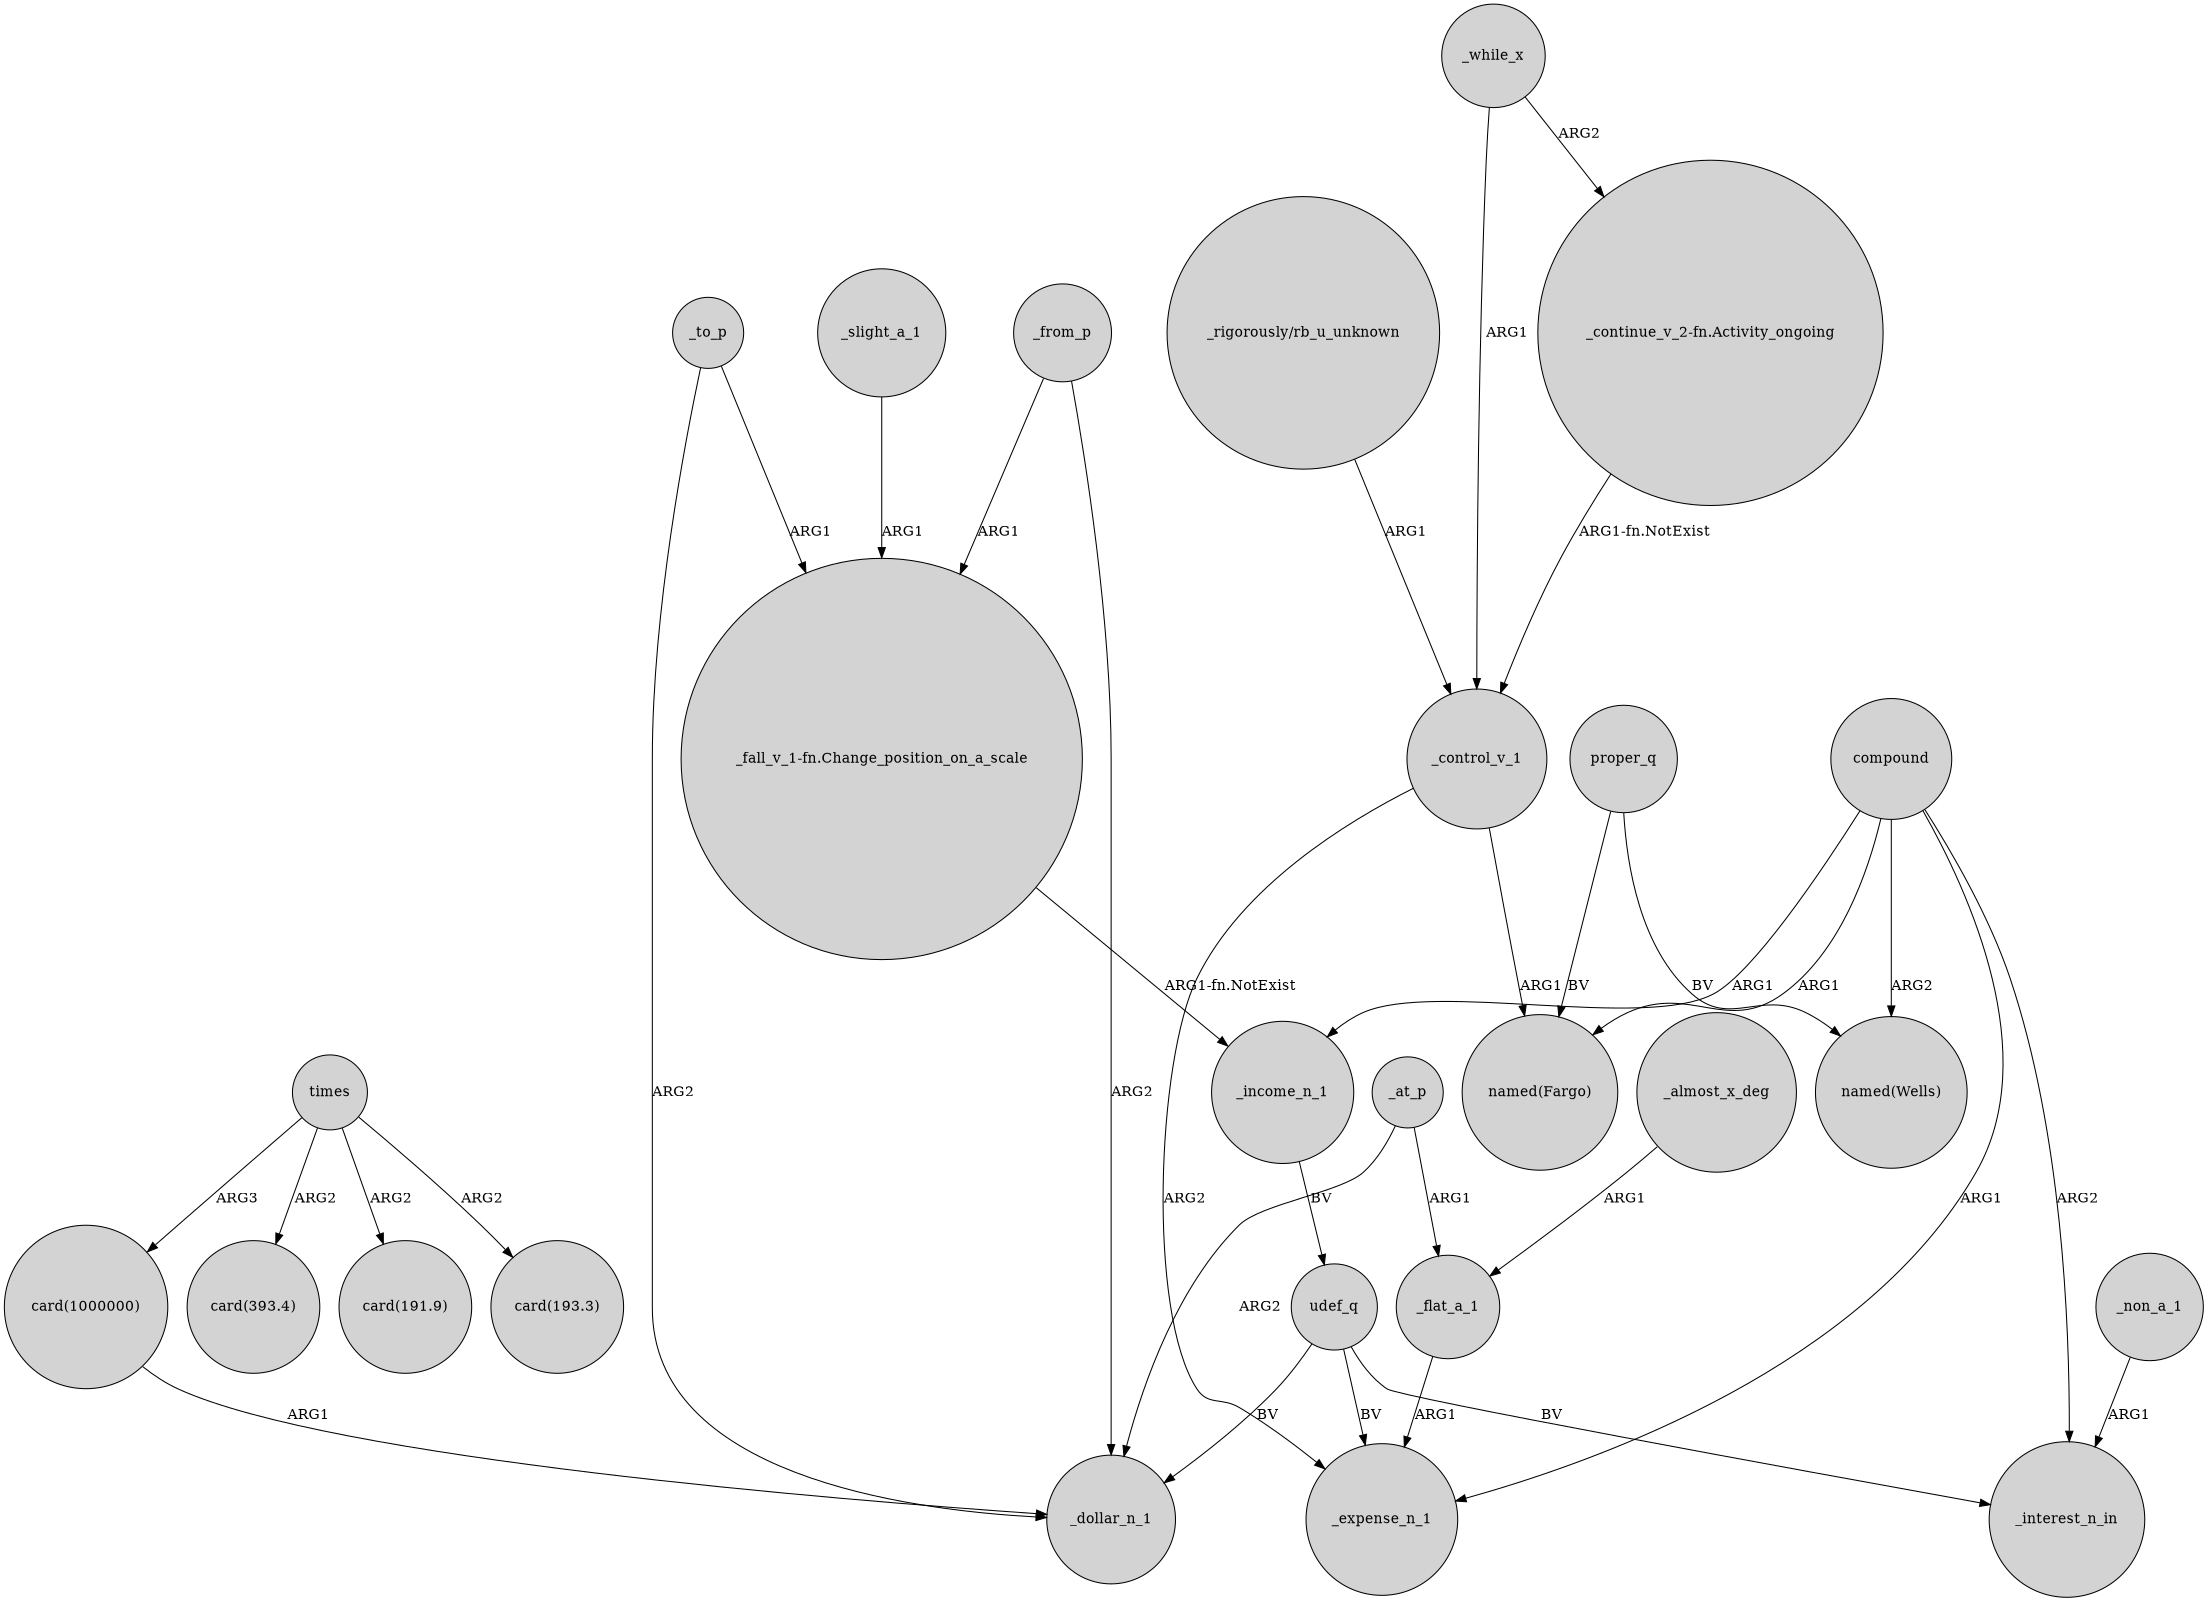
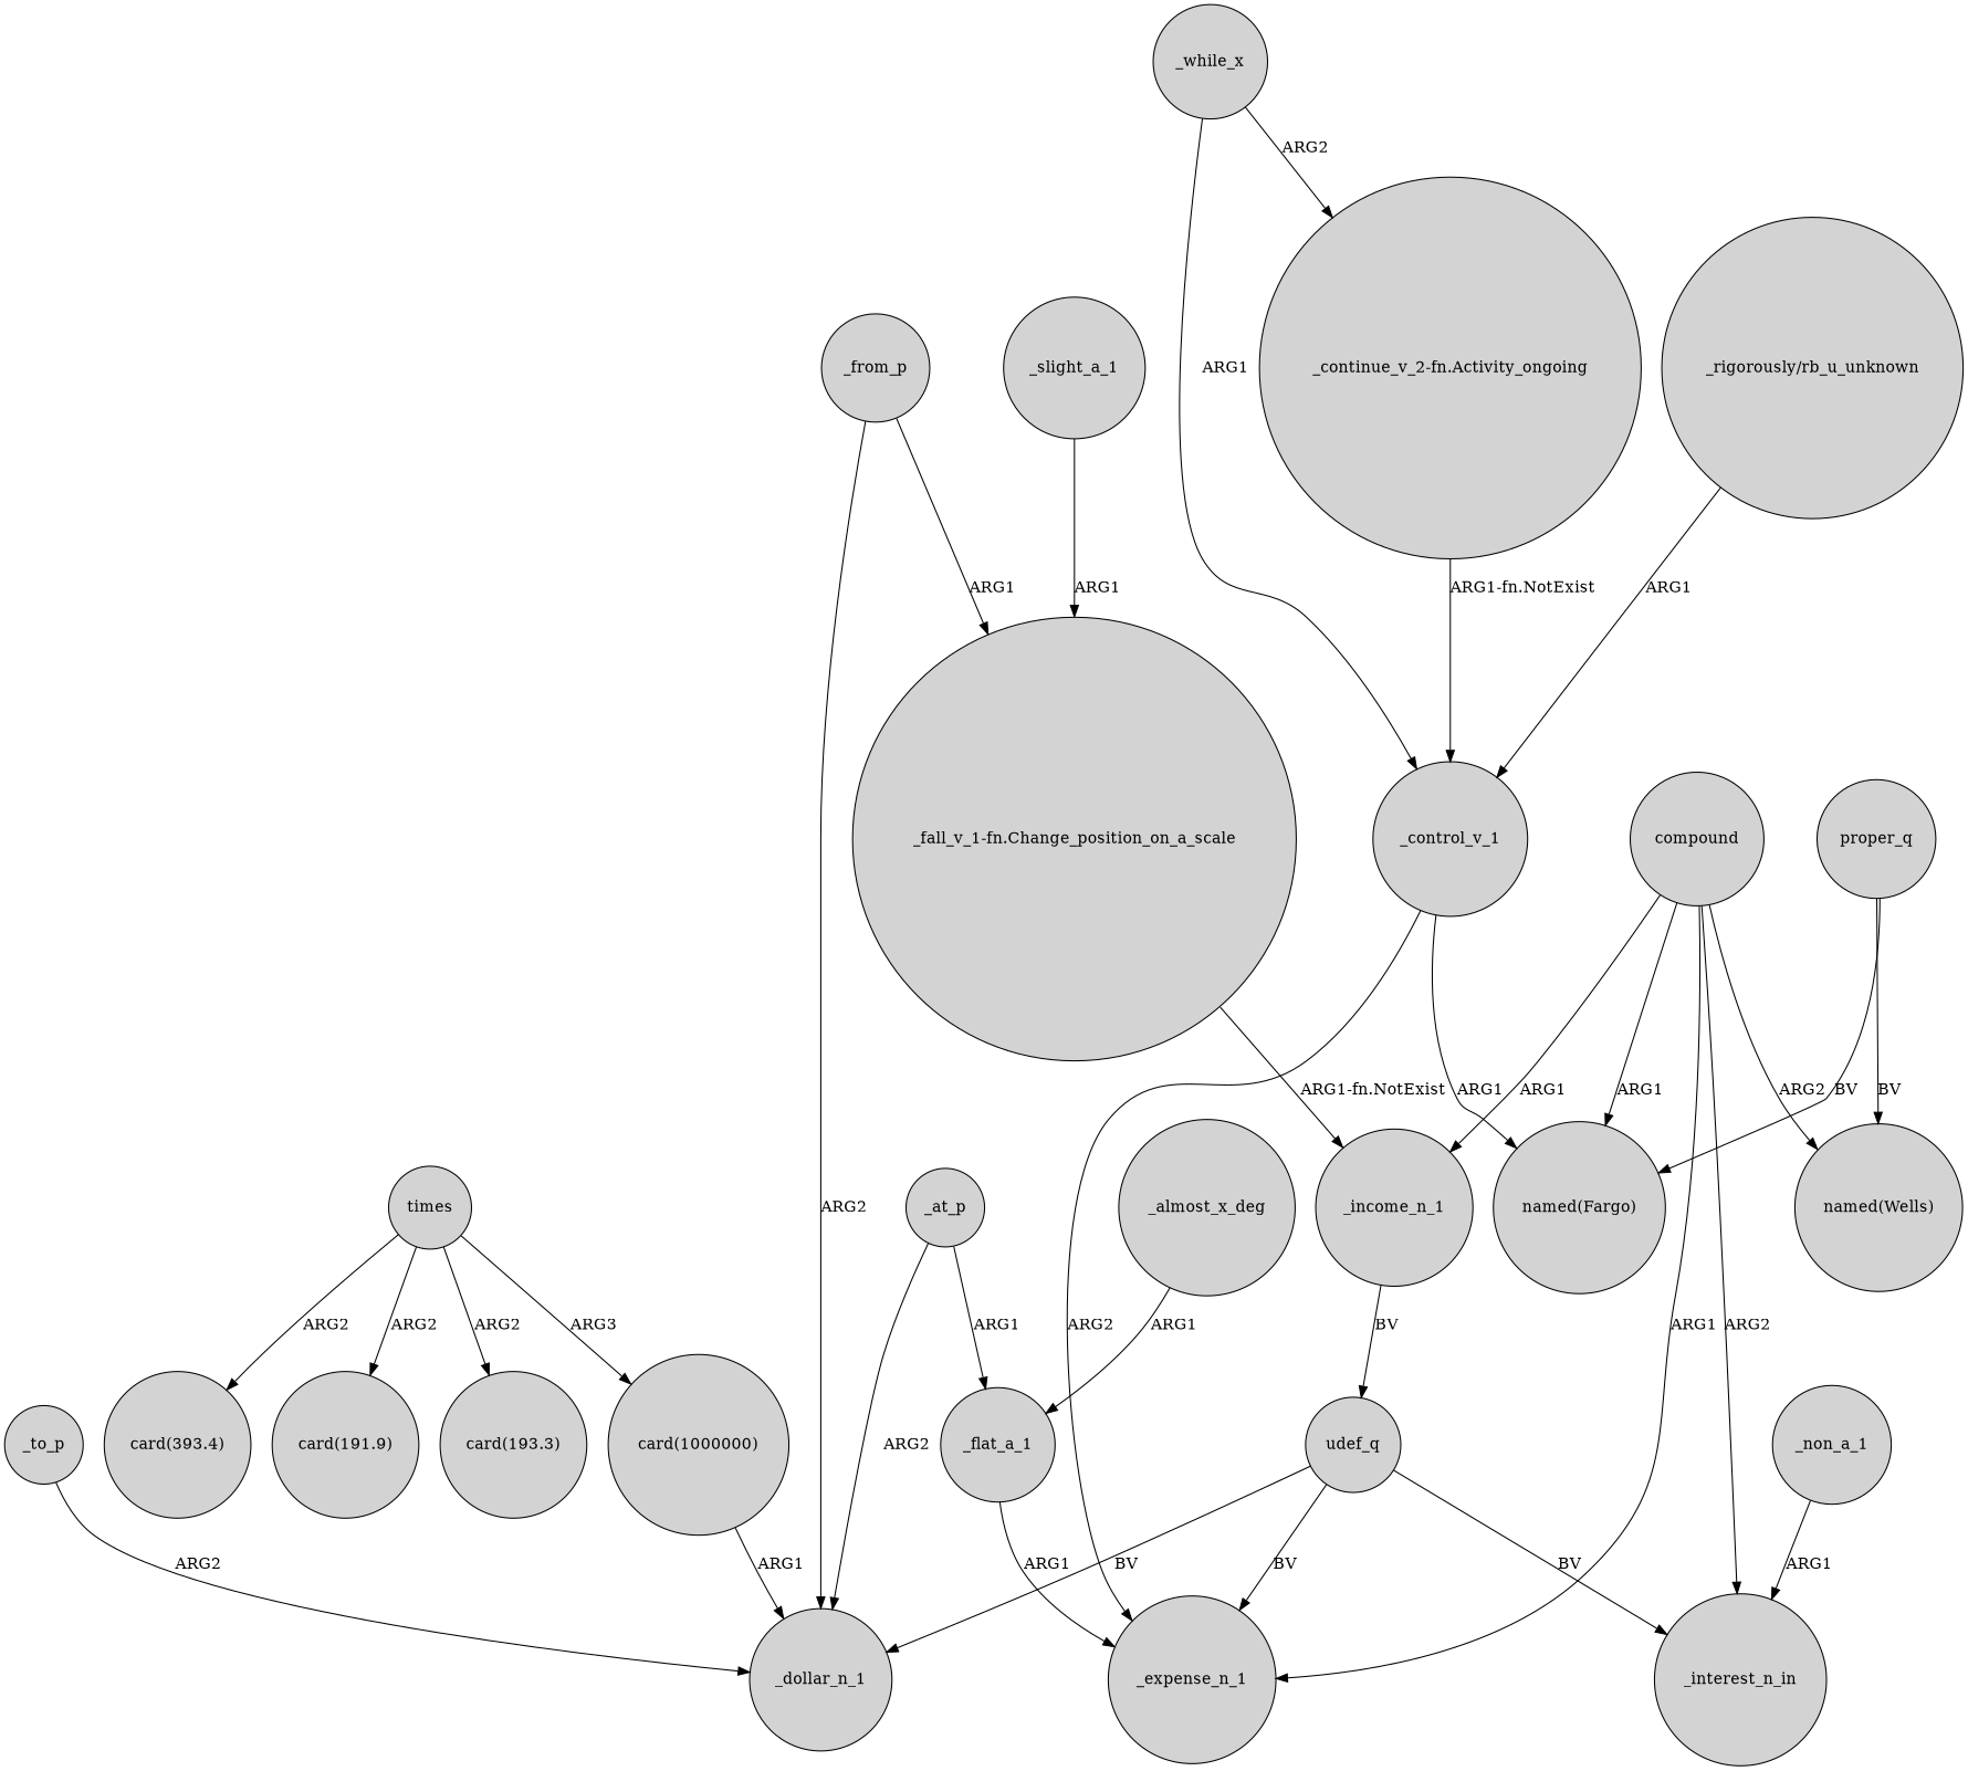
  digraph {
    node [shape=circle style=filled]
    udef_q
    _expense_n_1
    _dollar_n_1
    _interest_n_in
    _income_n_1
    _at_p
    _flat_a_1
    "card(1000000)"
    "_fall_v_1-fn.Change_position_on_a_scale"
    proper_q
    "named(Fargo)"
    "named(Wells)"
    _to_p
    compound
    _from_p
    times
    "card(393.4)"
    "card(191.9)"
    "card(193.3)"
    _slight_a_1
    _control_v_1
    _while_x
    "_continue_v_2-fn.Activity_ongoing"
    _almost_x_deg
    _non_a_1
    "_rigorously/rb_u_unknown"
    udef_q -> _expense_n_1 [label=BV]
    udef_q -> _dollar_n_1 [label=BV]
    udef_q -> _interest_n_in [label=BV]
    _income_n_1 -> udef_q [label=BV]
    _at_p -> _dollar_n_1 [label=ARG2]
    _at_p -> _flat_a_1 [label=ARG1]
    _flat_a_1 -> _expense_n_1 [label=ARG1]
    "card(1000000)" -> _dollar_n_1 [label=ARG1]
    "_fall_v_1-fn.Change_position_on_a_scale" -> _income_n_1 [label="ARG1-fn.NotExist"]
    proper_q -> "named(Fargo)" [label=BV]
    proper_q -> "named(Wells)" [label=BV]
    _to_p -> _dollar_n_1 [label=ARG2]
-   _to_p -> "_fall_v_1-fn.Change_position_on_a_scale" [label=ARG1]
    compound -> _expense_n_1 [label=ARG1]
    compound -> _interest_n_in [label=ARG2]
    compound -> _income_n_1 [label=ARG1]
    compound -> "named(Fargo)" [label=ARG1]
    compound -> "named(Wells)" [label=ARG2]
    _from_p -> _dollar_n_1 [label=ARG2]
    _from_p -> "_fall_v_1-fn.Change_position_on_a_scale" [label=ARG1]
    times -> "card(1000000)" [label=ARG3]
    times -> "card(393.4)" [label=ARG2]
    times -> "card(191.9)" [label=ARG2]
    times -> "card(193.3)" [label=ARG2]
    _slight_a_1 -> "_fall_v_1-fn.Change_position_on_a_scale" [label=ARG1]
    _control_v_1 -> _expense_n_1 [label=ARG2]
    _control_v_1 -> "named(Fargo)" [label=ARG1]
    _while_x -> _control_v_1 [label=ARG1]
    _while_x -> "_continue_v_2-fn.Activity_ongoing" [label=ARG2]
    "_continue_v_2-fn.Activity_ongoing" -> _control_v_1 [label="ARG1-fn.NotExist"]
    _almost_x_deg -> _flat_a_1 [label=ARG1]
    _non_a_1 -> _interest_n_in [label=ARG1]
    "_rigorously/rb_u_unknown" -> _control_v_1 [label=ARG1]
  }
